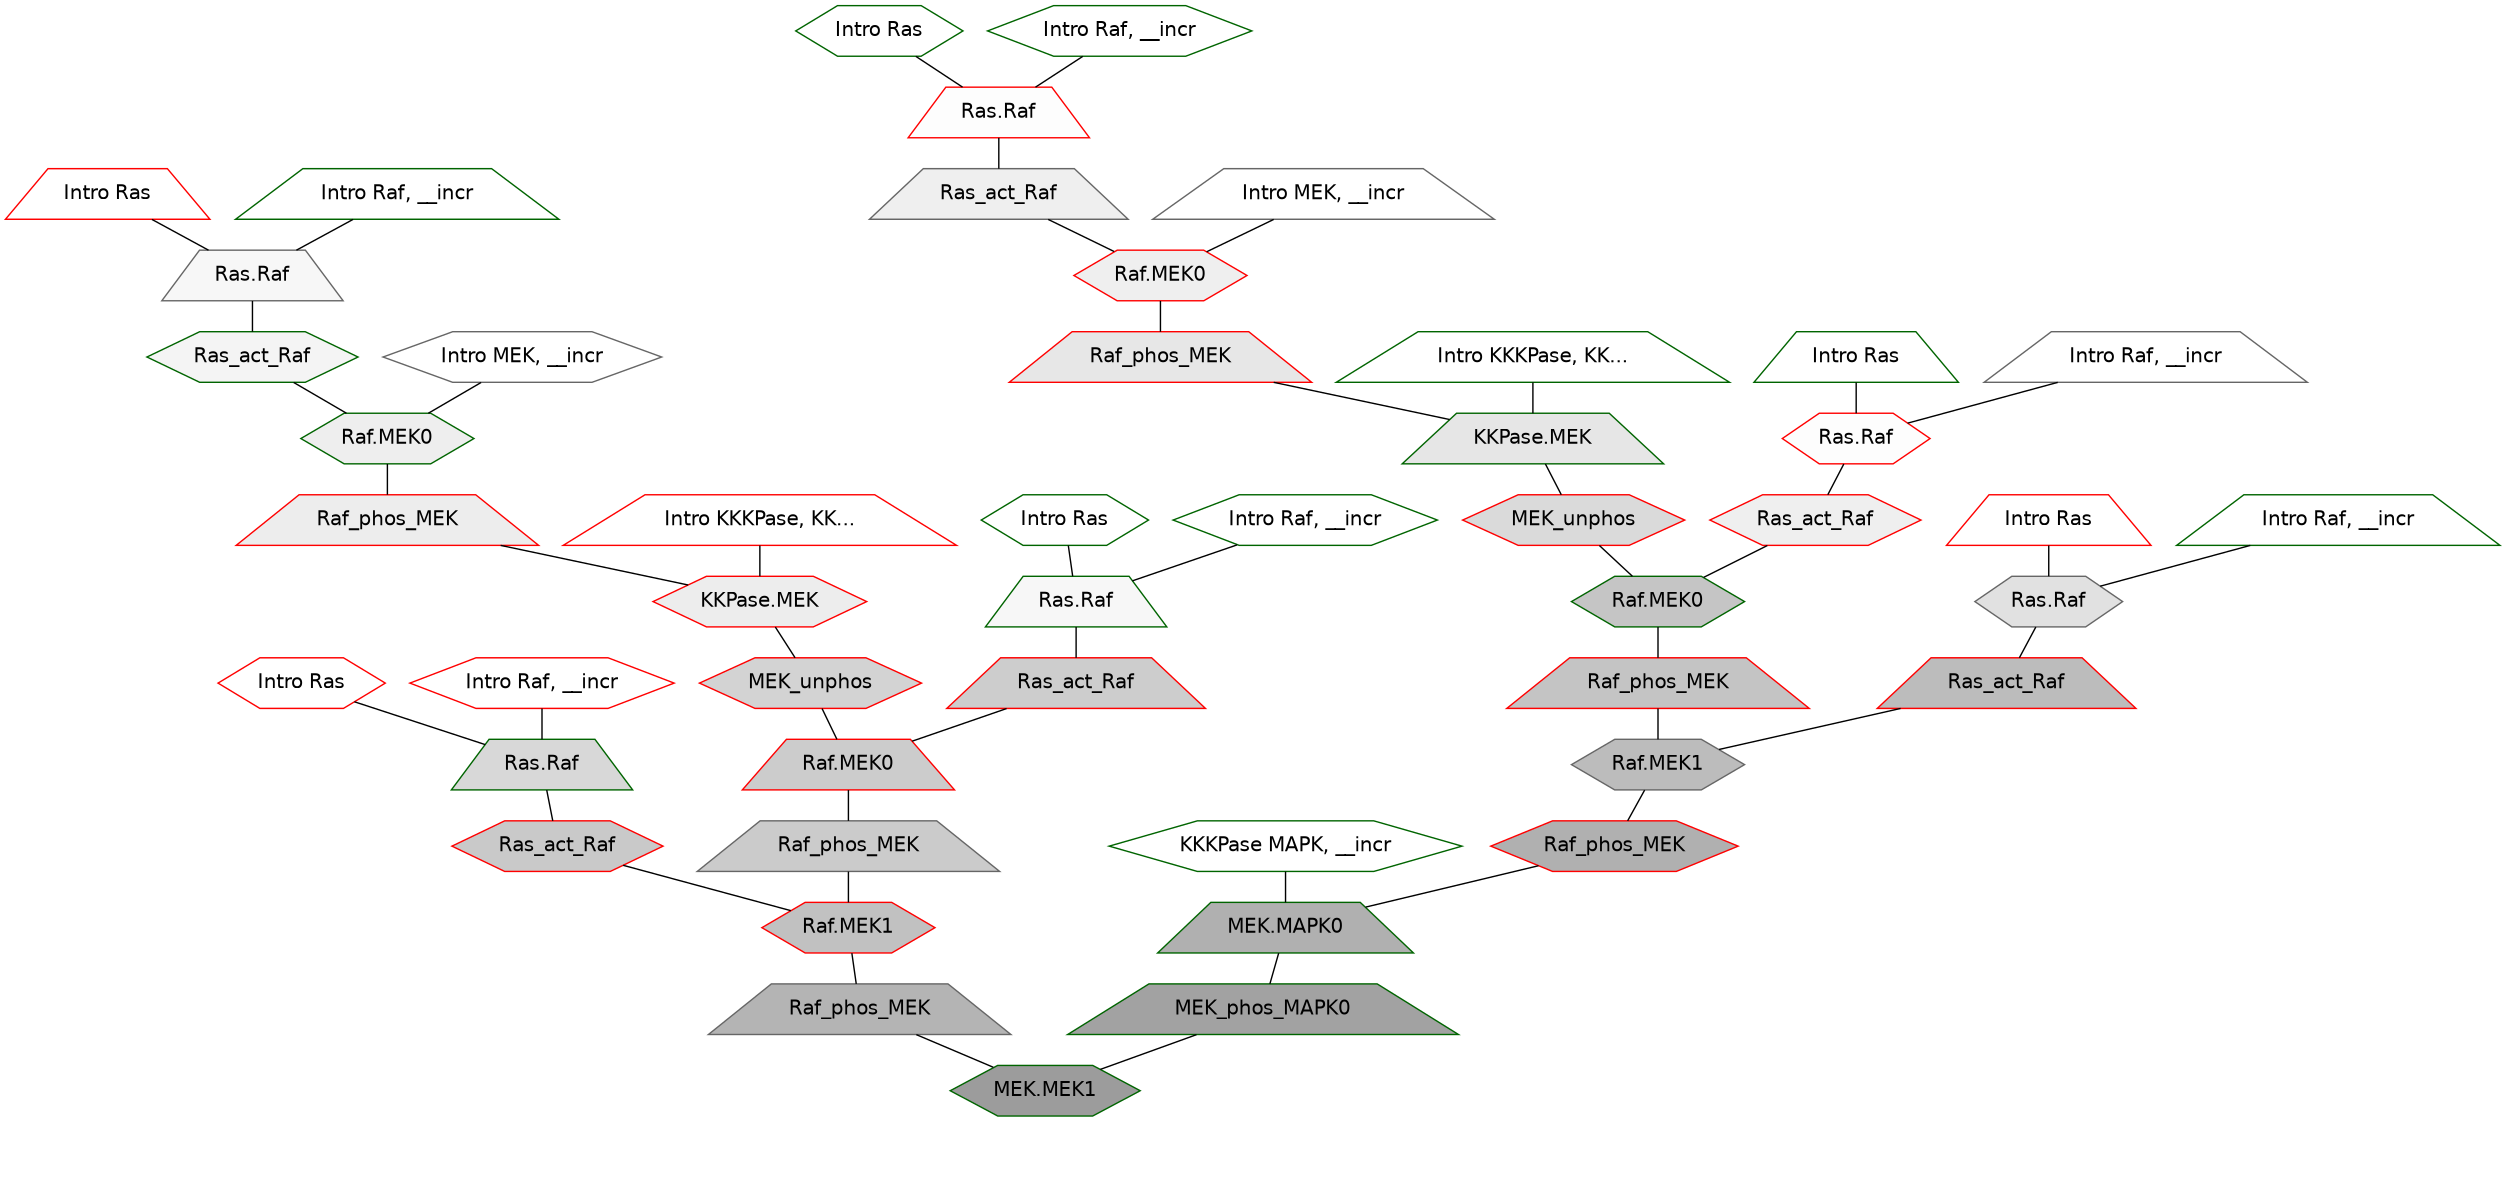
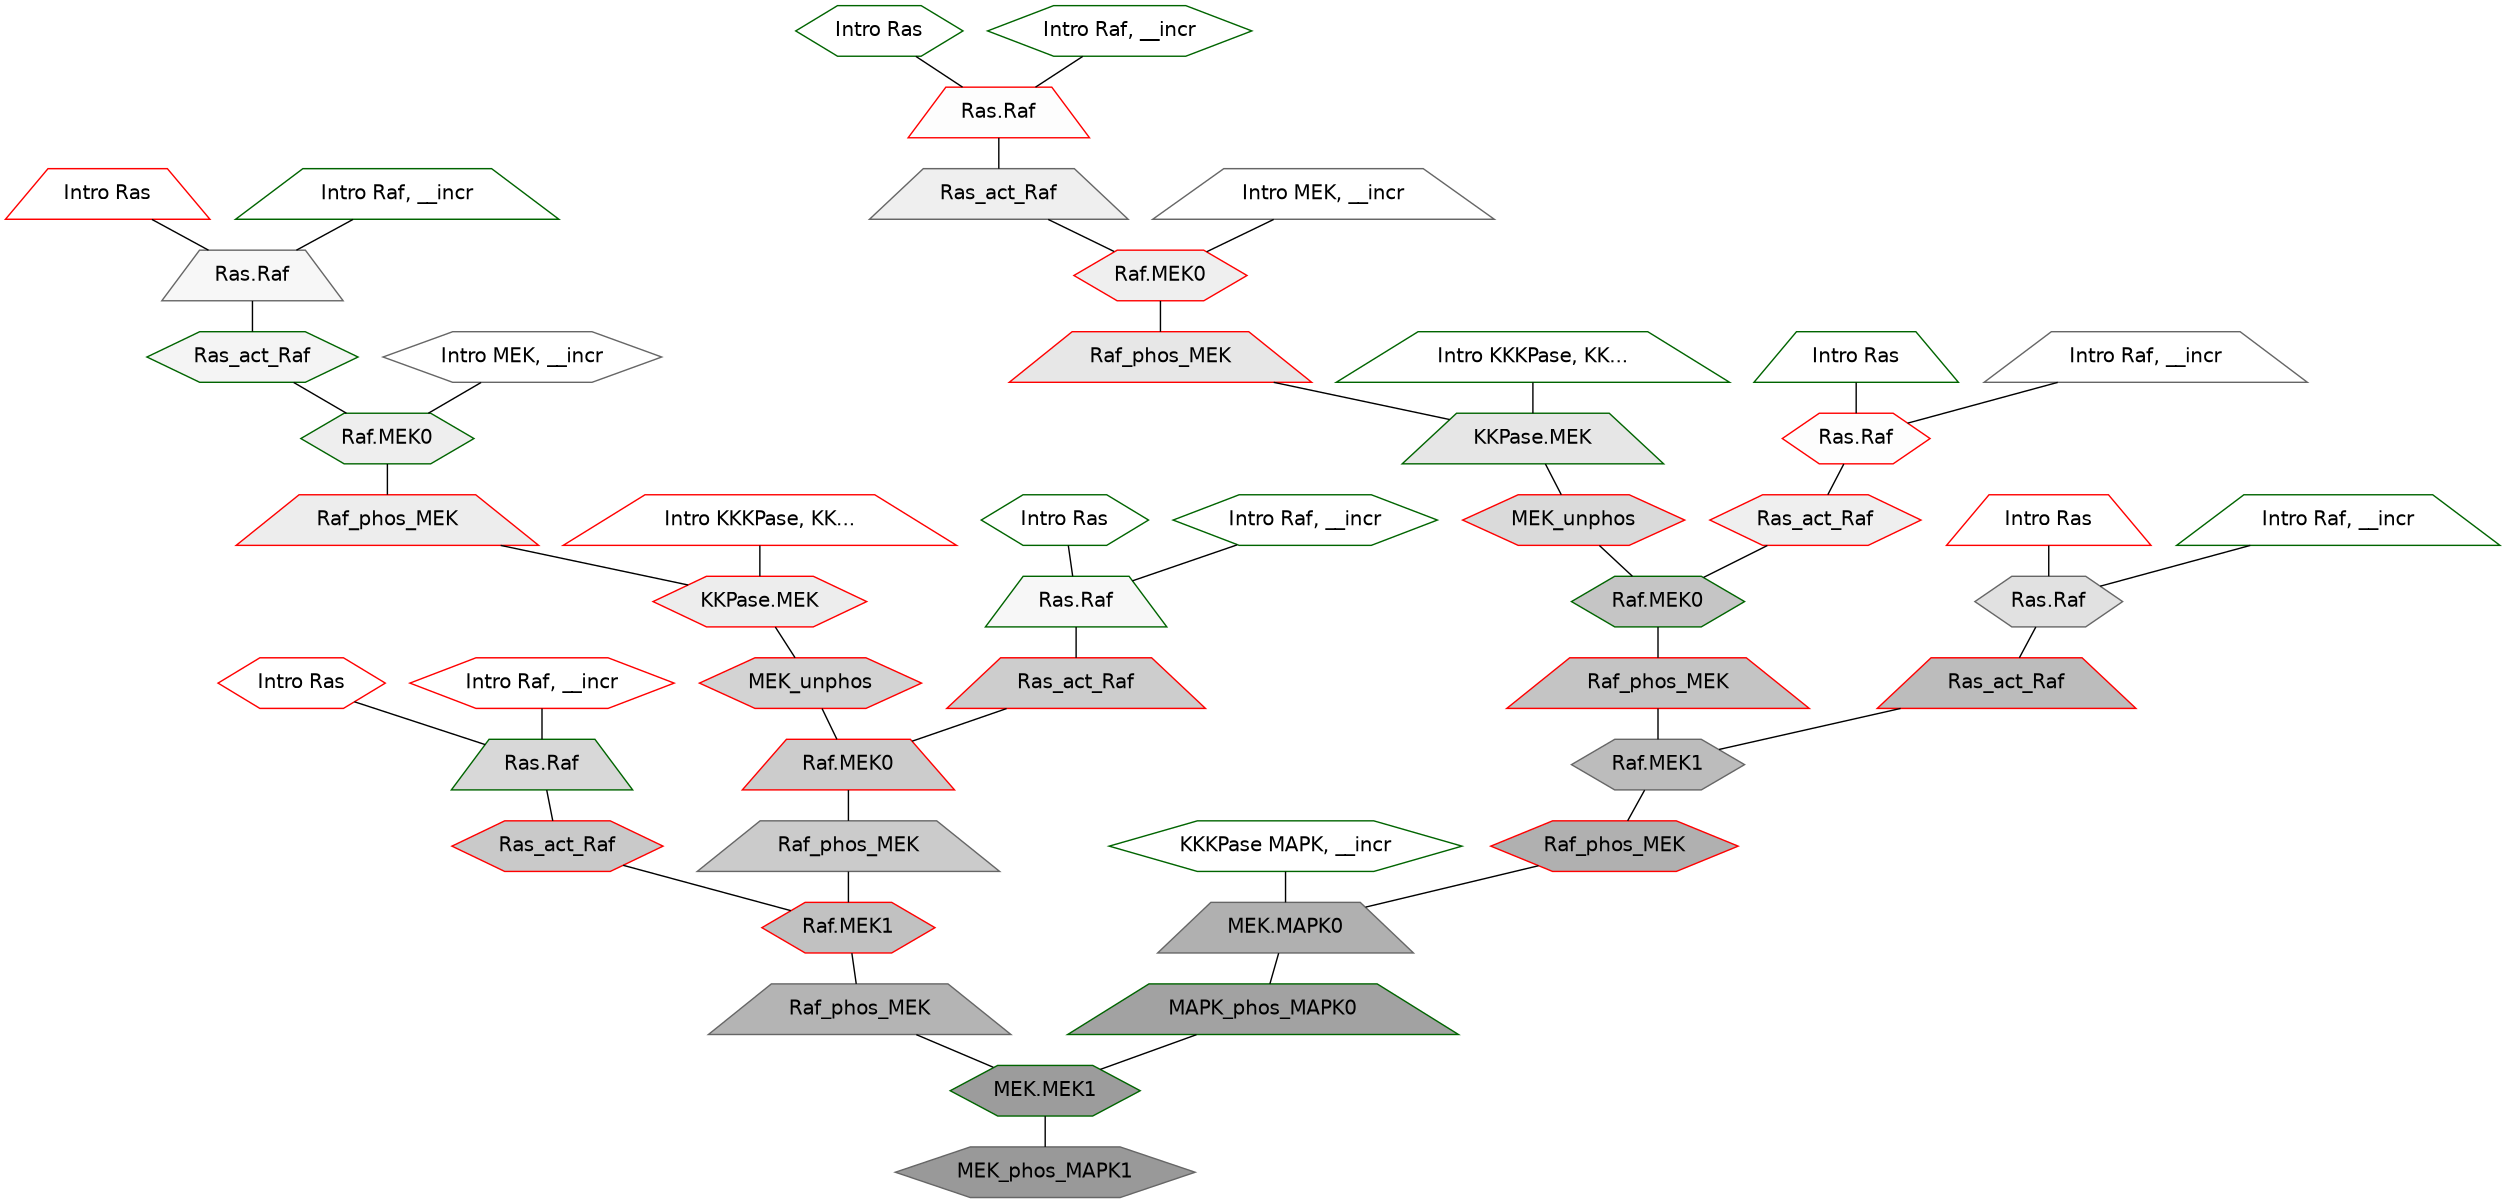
  digraph {
    fontname="DejaVu Sans"
    rankdir=TB
    ranksep=0.30
    node [color=red fillcolor="0.000 0.000 1.000" fontname="DejaVu Sans" shape=trapezium style=filled]
    edge [color="0.000 0.000 0.000" dir=none fontname="DejaVu Sans"]
    n1 [color=darkgreen label="Intro Ras" shape=hexagon]
    n2 [fillcolor="0.000 0.000 0.990" label="Ras.Raf"]
    n3 [color=gray40 fillcolor="0.000 0.000 0.936" label=Ras_act_Raf]
    n4 [color=darkgreen label="Intro Ras"]
    n5 [fillcolor="0.000 0.000 0.989" label="Ras.Raf" shape=hexagon]
    n6 [fillcolor="0.000 0.000 0.937" label=Ras_act_Raf shape=hexagon]
    n7 [label="Intro Ras" shape=hexagon]
    n8 [color=darkgreen fillcolor="0.000 0.000 0.846" label="Ras.Raf"]
    n9 [fillcolor="0.000 0.000 0.786" label=Ras_act_Raf shape=hexagon]
    n10 [color=darkgreen label="Intro Ras" shape=hexagon]
    n11 [color=darkgreen fillcolor="0.000 0.000 0.966" label="Ras.Raf"]
    n12 [fillcolor="0.000 0.000 0.802" label=Ras_act_Raf]
    n13 [label="Intro Ras"]
    n14 [color=gray40 fillcolor="0.000 0.000 0.968" label="Ras.Raf"]
    n15 [color=darkgreen fillcolor="0.000 0.000 0.955" label=Ras_act_Raf shape=hexagon]
    n16 [label="Intro Ras"]
    n17 [color=gray40 fillcolor="0.000 0.000 0.880" label="Ras.Raf" shape=hexagon]
    n18 [fillcolor="0.000 0.000 0.735" label=Ras_act_Raf]
    n19 [color=darkgreen label="Intro Raf, __incr" shape=hexagon]
    n20 [color=darkgreen label="Intro Raf, __incr"]
    n21 [color=darkgreen label="Intro Raf, __incr"]
    n22 [label="Intro Raf, __incr" shape=hexagon]
    n23 [color=gray40 label="Intro Raf, __incr"]
    n24 [color=darkgreen label="Intro Raf, __incr" shape=hexagon]
    n25 [color=gray40 label="Intro MEK, __incr"]
    n26 [fillcolor="0.000 0.000 0.936" label="Raf.MEK0" shape=hexagon]
    n27 [fillcolor="0.000 0.000 0.903" label=Raf_phos_MEK]
    n28 [color=gray40 label="Intro MEK, __incr" shape=hexagon]
    n29 [color=darkgreen fillcolor="0.000 0.000 0.932" label="Raf.MEK0" shape=hexagon]
    n30 [fillcolor="0.000 0.000 0.928" label=Raf_phos_MEK]
    n31 [color=darkgreen label="KKKPase MAPK, __incr" shape=hexagon]
-   n32 [color=darkgreen fillcolor="0.000 0.000 0.688" label="MEK.MAPK0"]
-   n33 [color=darkgreen fillcolor="0.000 0.000 0.634" label=MEK_phos_MAPK0]
+   n32 [color=gray40 fillcolor="0.000 0.000 0.688" label="MEK.MAPK0"]
+   n33 [color=darkgreen fillcolor="0.000 0.000 0.634" label=MAPK_phos_MAPK0]
    n34 [color=darkgreen label="Intro KKKPase, KK..."]
    n35 [color=darkgreen fillcolor="0.000 0.000 0.902" label="KKPase.MEK"]
    n36 [fillcolor="0.000 0.000 0.852" label=MEK_unphos shape=hexagon]
    n37 [label="Intro KKKPase, KK..."]
    n38 [fillcolor="0.000 0.000 0.927" label="KKPase.MEK" shape=hexagon]
    n39 [fillcolor="0.000 0.000 0.827" label=MEK_unphos shape=hexagon]
    n40 [color=darkgreen fillcolor="0.000 0.000 0.772" label="Raf.MEK0" shape=hexagon]
    n41 [fillcolor="0.000 0.000 0.800" label="Raf.MEK0"]
    n42 [fillcolor="0.000 0.000 0.768" label=Raf_phos_MEK]
    n43 [color=gray40 fillcolor="0.000 0.000 0.735" label="Raf.MEK1" shape=hexagon]
    n44 [fillcolor="0.000 0.000 0.756" label="Raf.MEK1" shape=hexagon]
    n45 [color=gray40 fillcolor="0.000 0.000 0.796" label=Raf_phos_MEK]
    n46 [color=gray40 fillcolor="0.000 0.000 0.705" label=Raf_phos_MEK]
    n47 [fillcolor="0.000 0.000 0.688" label=Raf_phos_MEK shape=hexagon]
    n48 [color=darkgreen fillcolor="0.000 0.000 0.613" label="MEK.MEK1" shape=hexagon]
+   n49 [color=gray40 fillcolor="0.000 0.000 0.600" label=MEK_phos_MAPK1 shape=hexagon]
    n1 -> n2
    n2 -> n3
    n3 -> n26
    n4 -> n5
    n5 -> n6
    n6 -> n40
    n7 -> n8
    n8 -> n9
    n9 -> n44
    n10 -> n11
    n11 -> n12
    n12 -> n41
    n13 -> n14
    n14 -> n15
    n15 -> n29
    n16 -> n17
    n17 -> n18
    n18 -> n43
    n19 -> n11
    n20 -> n14
    n21 -> n17
    n22 -> n8
    n23 -> n5
    n24 -> n2
    n25 -> n26
    n26 -> n27
    n27 -> n35
    n28 -> n29
    n29 -> n30
    n30 -> n38
    n31 -> n32
    n32 -> n33
    n33 -> n48
    n34 -> n35
    n35 -> n36
    n36 -> n40
    n37 -> n38
    n38 -> n39
    n39 -> n41
    n40 -> n42
    n41 -> n45
    n42 -> n43
    n43 -> n47
    n44 -> n46
    n45 -> n44
    n46 -> n48
    n47 -> n32
+   n48 -> n49
  }
